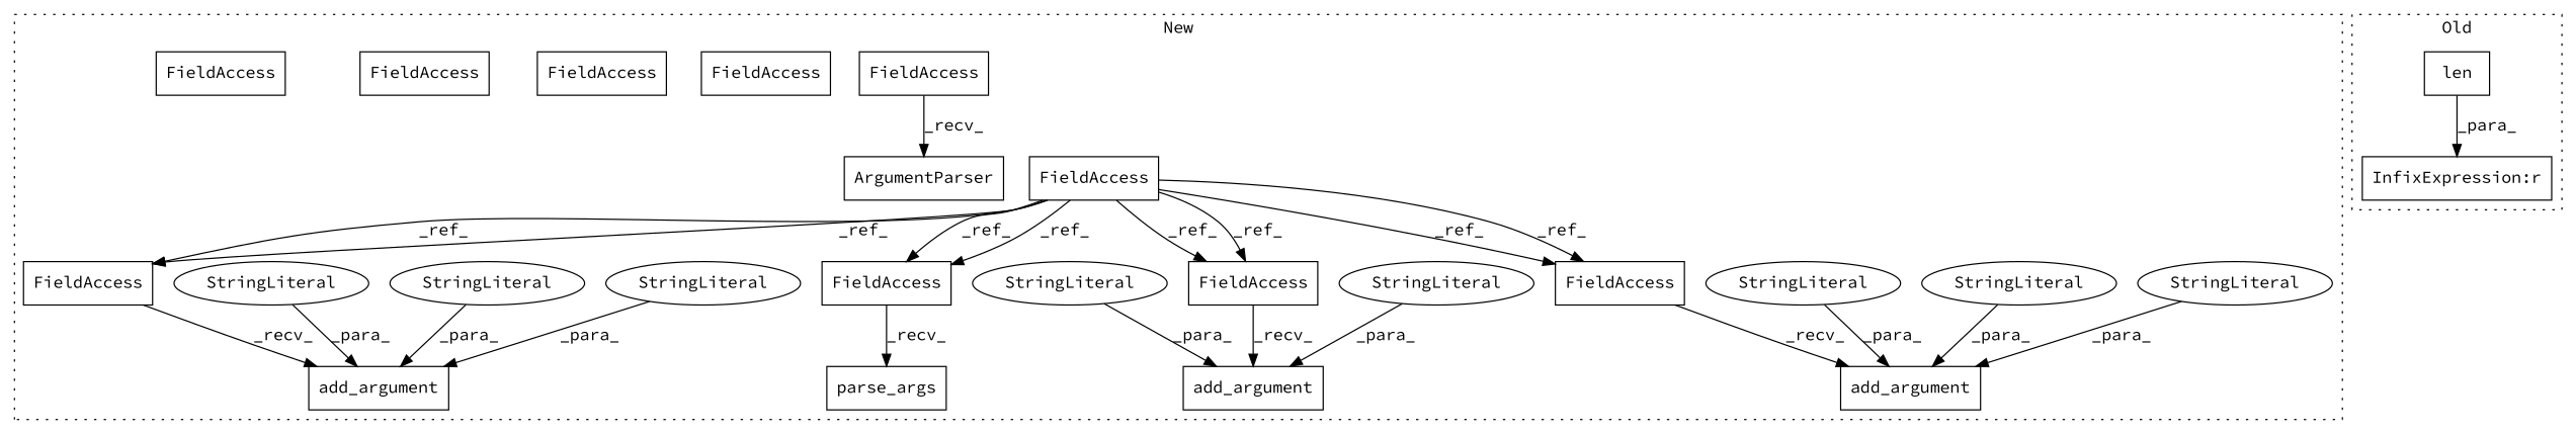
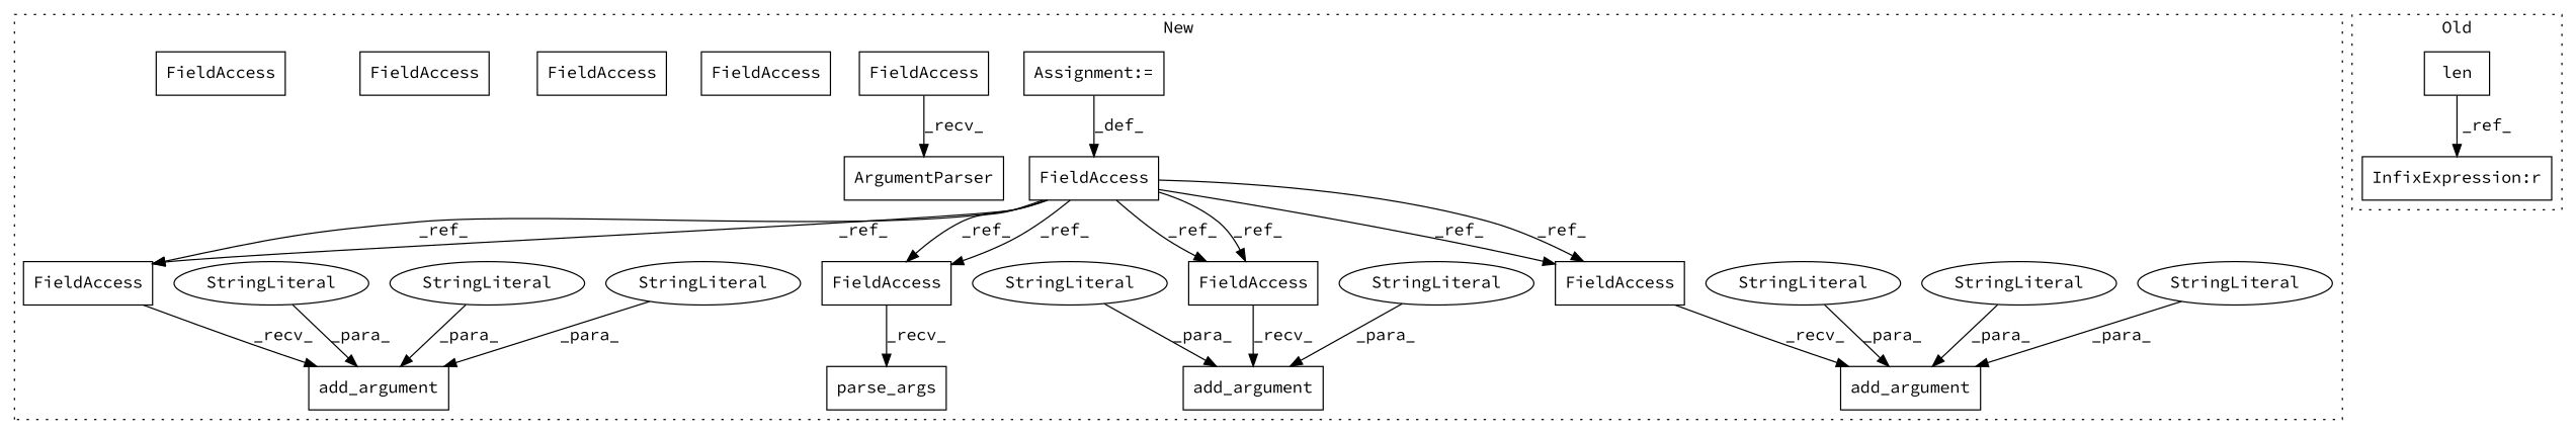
  digraph {
    fontname="Source Code Pro"
    node [a=22 fontname="Source Code Pro" l=6 s=4597 shape=box]
    edge [fontname="Source Code Pro"]
    n1 [a=32 l="13,1" label=add_argument s="4423,4479"]
    n2 [a=45 l=17 label=StringLiteral s=4449 shape=ellipse]
    n3 [a=45 l=12 label=StringLiteral s=4436 shape=ellipse]
    n4 [a=45 l=12 label=StringLiteral s=4467 shape=ellipse]
    n5 [a=32 l=16 label=ArgumentParser s=4326]
    n6 [a=32 l="13,1" label=add_argument s="4495,4583"]
    n7 [a=45 l=14 label=StringLiteral s=4508 shape=ellipse]
    n8 [a=32 l="13,1" label=add_argument s="4357,4407"]
    n9 [a=45 l=9 label=StringLiteral s=4370 shape=ellipse]
    n10 [a=45 l=47 label=StringLiteral s=4523 shape=ellipse]
    n11 [a=32 l=12 label=parse_args s=4604]
+   n12 [a=7 l=1 label="Assignment:=" s=4316]
    n13 [l=8 label=FieldAccess s=4317]
    n14 [a=45 l=14 label=StringLiteral s=4380 shape=ellipse]
    n15 [a=45 l=12 label=StringLiteral s=4395 shape=ellipse]
    n16 [label=FieldAccess]
    n17 [label=FieldAccess s=4416]
    n18 [label=FieldAccess s=4488]
    n19 [label=FieldAccess s=4350]
    n20 [label=FieldAccess s=4310]
    n21 [label=FieldAccess]
    n22 [label=FieldAccess s=4416]
    n23 [label=FieldAccess s=4350]
    n24 [label=FieldAccess s=4488]
    n25 [a=32 l="4,1" label=len s="3076,3088"]
    n26 [a=27 l=4 label="InfixExpression:r" s=3089]
    subgraph cluster_1 {
      label=New
      style=dotted
      n1
      n2
      n3
      n4
      n5
      n6
      n7
      n8
      n9
      n10
      n11
+     n12
      n13
      n14
      n15
      n16
      n17
      n18
      n19
      n20
      n21
      n22
      n23
      n24
    }
    subgraph cluster_2 {
      label=Old
      style=dotted
      n25
      n26
    }
    n2 -> n1 [label=_para_]
    n3 -> n1 [label=_para_]
    n4 -> n1 [label=_para_]
    n7 -> n6 [label=_para_]
    n9 -> n8 [label=_para_]
    n10 -> n6 [label=_para_]
+   n12 -> n20 [label=_def_]
    n13 -> n5 [label=_recv_]
    n14 -> n8 [label=_para_]
    n15 -> n8 [label=_para_]
    n20 -> n21 [label=_ref_]
    n20 -> n21 [label=_ref_]
    n20 -> n22 [label=_ref_]
    n20 -> n22 [label=_ref_]
    n20 -> n23 [label=_ref_]
    n20 -> n23 [label=_ref_]
    n20 -> n24 [label=_ref_]
    n20 -> n24 [label=_ref_]
    n21 -> n11 [label=_recv_]
    n22 -> n1 [label=_recv_]
    n23 -> n8 [label=_recv_]
    n24 -> n6 [label=_recv_]
-   n25 -> n26 [label=_para_]
+   n25 -> n26 [label=_ref_]
  }
